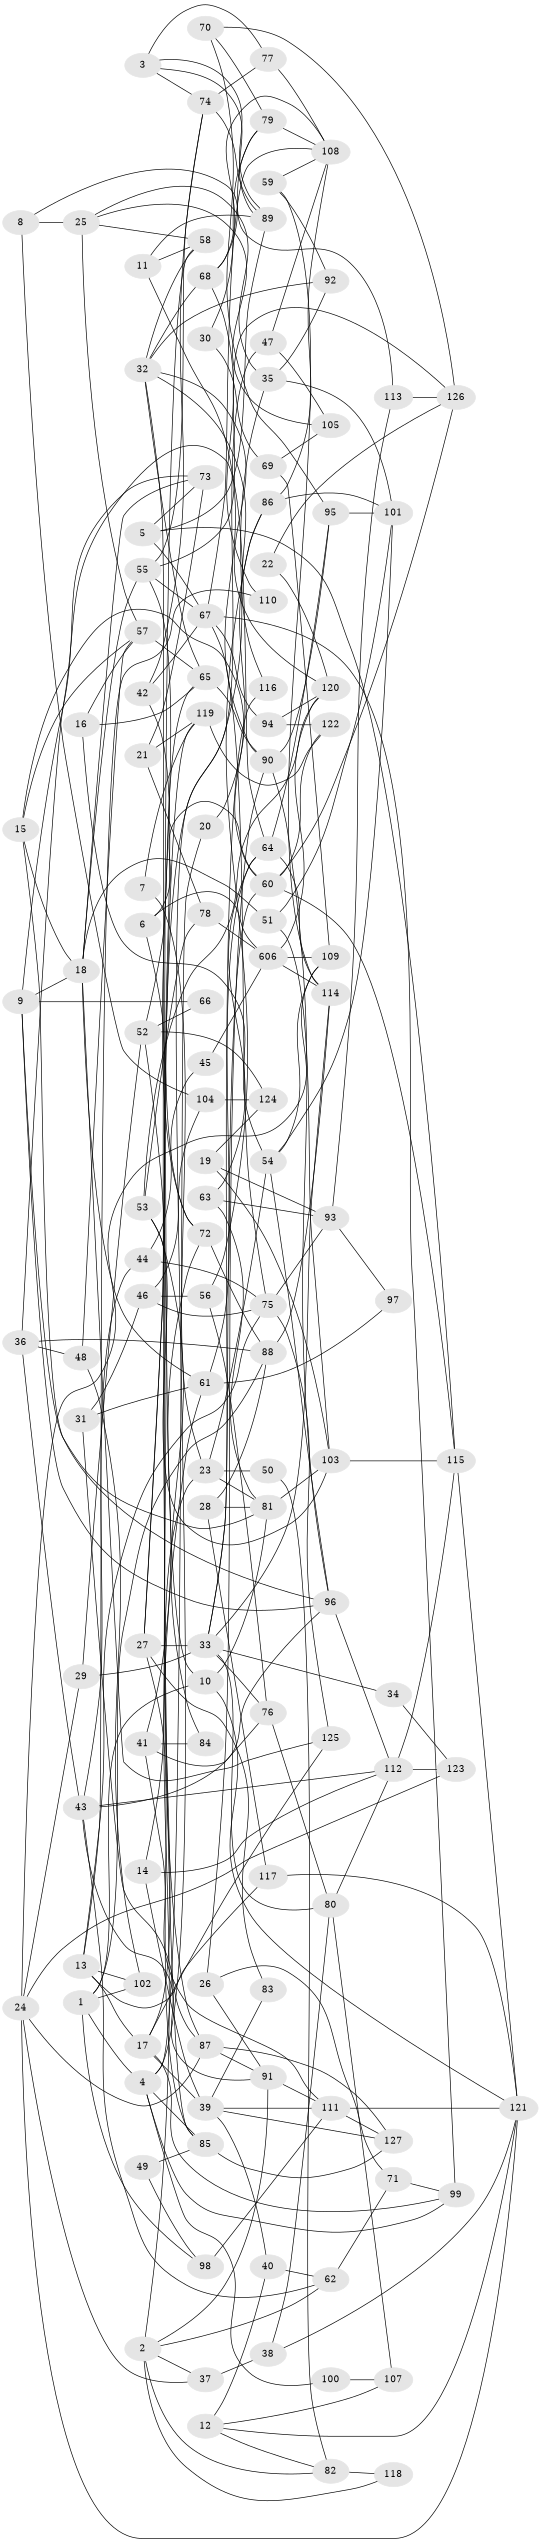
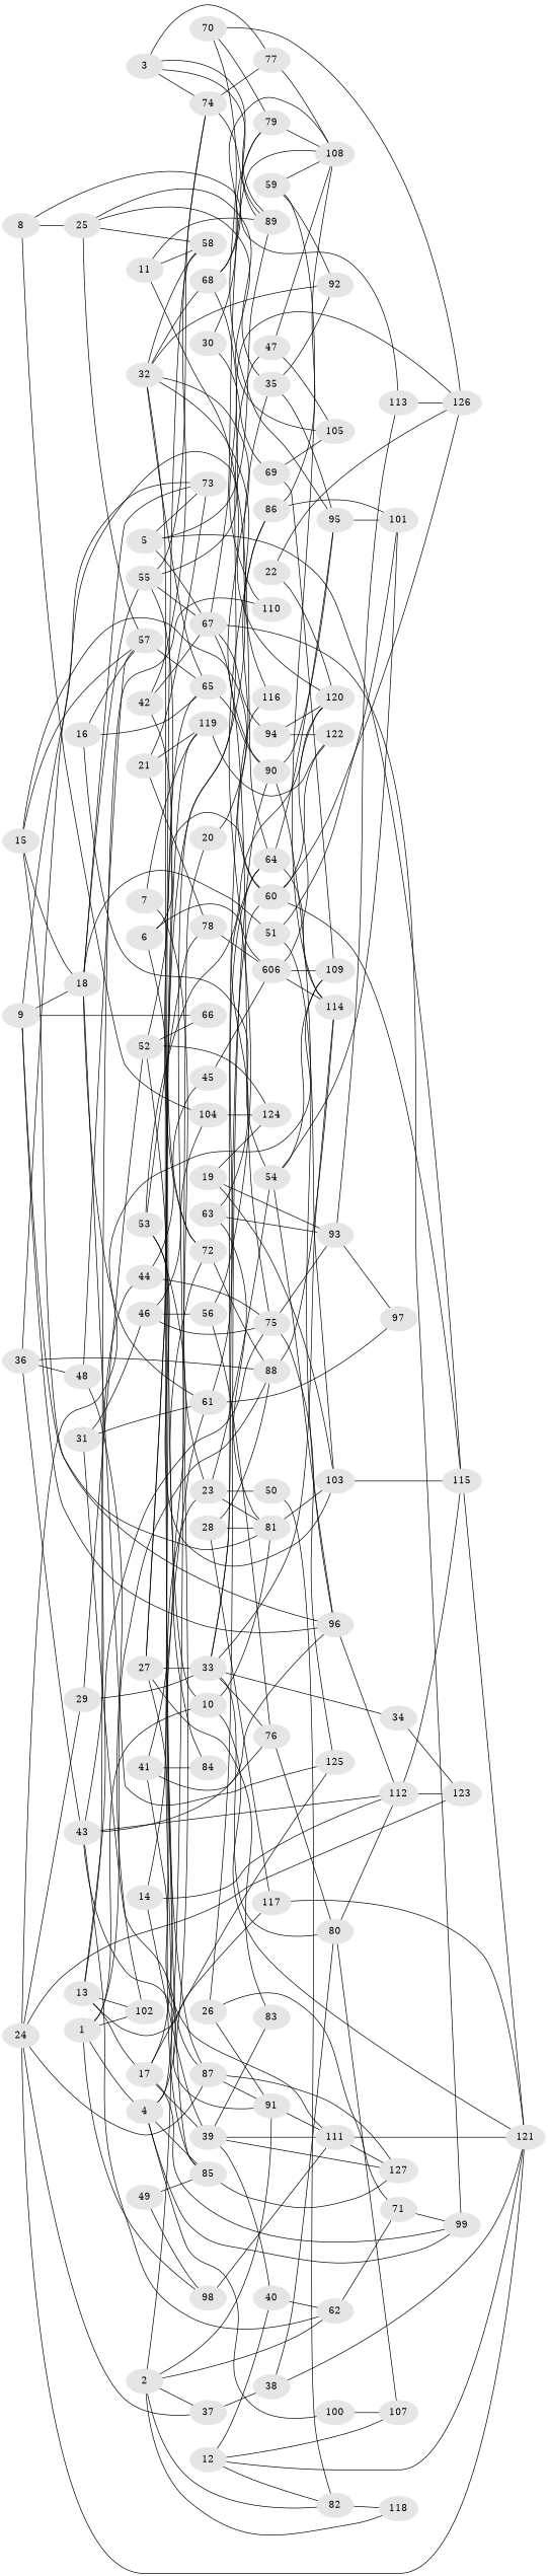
  graph {
    rankdir=LR
    node [color=gray90 style=filled]
    1
    4
    10
    88
    98
    102
    20
    47
    85
    99
    100
    81
    121
    114
    111
    2
    37
    61
    62
    82
    91
    118
    38
    64
    97
    71
    3
    74
    77
    89
    108
    86
    105
    127
    107
    5
    67
    73
    115
    75
    94
    6
    60
    n44 [label=606]
    126
    122
    120
    109
    7
    23
    119
    54
    50
    8
    25
    104
    113
    58
    57
    35
    124
    9
    18
    66
    96
    125
    51
    55
    103
    112
    11
    90
    95
    12
    40
    13
    17
    110
    117
    39
    93
    14
    83
    123
    15
    65
    16
    101
    72
    19
    21
    78
    22
    24
    29
    87
    33
    52
    92
    26
    27
    116
    34
    76
    80
    28
    30
    69
    79
    31
    46
    56
    32
    68
    36
    43
    48
    44
    41
    84
    42
    45
    49
    53
    59
    63
    70
    1 -- 4
    1 -- 10
    1 -- 88
    1 -- 98
    1 -- 102
    4 -- 20
    4 -- 47
    4 -- 85
    4 -- 99
    4 -- 100
    10 -- 81
    10 -- 121
    88 -- 114
    98 -- 111
    20 -- 86
    47 -- 108
    47 -- 105
    85 -- 127
    100 -- 107
    81 -- 103
    111 -- 121
    111 -- 127
    2 -- 37
    2 -- 61
    2 -- 62
    2 -- 82
    2 -- 91
    2 -- 118
    37 -- 38
    61 -- 64
    61 -- 97
    62 -- 71
    82 -- 118
    91 -- 111
    38 -- 121
    38 -- 80
    64 -- 114
    64 -- 95
    71 -- 99
    3 -- 74
    3 -- 77
    3 -- 89
    3 -- 89
    74 -- 77
    74 -- 89
    77 -- 108
    86 -- 108
    86 -- 101
    5 -- 89
    5 -- 67
    5 -- 73
    5 -- 115
    67 -- 99
    67 -- 108
    67 -- 75
    67 -- 94
    115 -- 121
    75 -- 125
    75 -- 93
    94 -- 122
    94 -- 120
    6 -- 10
    6 -- 60
    6 -- n44
    60 -- 115
    60 -- 126
    60 -- 122
    n44 -- 114
    n44 -- 120
    n44 -- 109
    7 -- 23
    7 -- 119
    23 -- 81
    23 -- 54
    23 -- 50
    119 -- 122
    54 -- 109
    54 -- 96
    54 -- 101
    50 -- 82
    8 -- 25
    8 -- 104
    8 -- 113
    25 -- 105
    25 -- 58
    25 -- 57
    25 -- 35
    104 -- 124
    113 -- 126
    57 -- 65
-   35 -- 101
+   35 -- 95
    35 -- 92
    9 -- 81
    9 -- 73
    9 -- 18
    9 -- 66
    9 -- 96
    18 -- 61
    18 -- 73
    18 -- 125
    18 -- 51
    18 -- 55
    96 -- 112
    51 -- 103
    51 -- 101
    55 -- 74
    55 -- 67
    55 -- 126
    55 -- 72
    103 -- 115
    112 -- 115
    112 -- 123
    11 -- 89
    11 -- 58
    11 -- 90
    90 -- 96
    90 -- 95
    95 -- 101
    12 -- 121
    12 -- 82
    12 -- 107
    12 -- 40
    40 -- 62
    13 -- 102
    13 -- 75
    13 -- 17
    13 -- 110
    13 -- 117
    17 -- 99
    17 -- 23
    17 -- 125
    17 -- 39
    117 -- 121
    39 -- 111
    39 -- 127
    39 -- 40
    39 -- 83
    93 -- 97
    93 -- 113
    14 -- 58
    14 -- 112
    14 -- 39
    15 -- 60
    15 -- 57
    15 -- 18
    15 -- 96
    65 -- 90
    16 -- 54
    16 -- 57
    16 -- 65
    72 -- 88
    19 -- 124
    19 -- 103
    19 -- 93
    21 -- 73
    21 -- 119
    21 -- 78
    78 -- n44
    22 -- 126
    22 -- 120
    24 -- 121
    24 -- 37
    24 -- 109
    24 -- 123
    24 -- 29
    24 -- 87
    29 -- 33
    29 -- 52
    87 -- 91
    87 -- 127
    33 -- 114
    33 -- 60
    33 -- 116
    33 -- 34
    33 -- 76
    33 -- 80
    52 -- 124
    52 -- 66
    52 -- 65
    52 -- 87
    26 -- 91
    26 -- 71
    26 -- 90
    27 -- 85
    27 -- 119
    27 -- 35
    27 -- 83
    27 -- 33
    34 -- 123
    76 -- 80
    80 -- 107
    80 -- 112
    28 -- 88
    28 -- 81
    28 -- 117
    30 -- 69
    30 -- 79
    69 -- 105
    69 -- 109
    79 -- 108
    31 -- 61
    31 -- 87
    31 -- 46
    46 -- 75
    46 -- 104
    46 -- 56
    56 -- 86
    56 -- 76
    32 -- 85
    32 -- 120
    32 -- 58
    32 -- 65
    32 -- 92
    32 -- 116
    32 -- 68
    68 -- 108
    68 -- 110
    68 -- 79
    36 -- 88
    36 -- 64
    36 -- 43
    36 -- 48
    43 -- 62
    43 -- 91
    43 -- 96
    43 -- 112
    43 -- 44
    48 -- 102
    48 -- 57
    44 -- 75
    44 -- 45
    41 -- 111
    41 -- 72
    41 -- 76
    41 -- 84
    42 -- 74
    42 -- 67
    42 -- 72
    45 -- n44
    49 -- 98
    49 -- 85
    53 -- 120
    53 -- 103
    53 -- 78
    53 -- 84
    59 -- 114
    59 -- 108
    59 -- 92
    63 -- 81
    63 -- 64
    63 -- 93
    70 -- 126
    70 -- 95
    70 -- 79
  }
